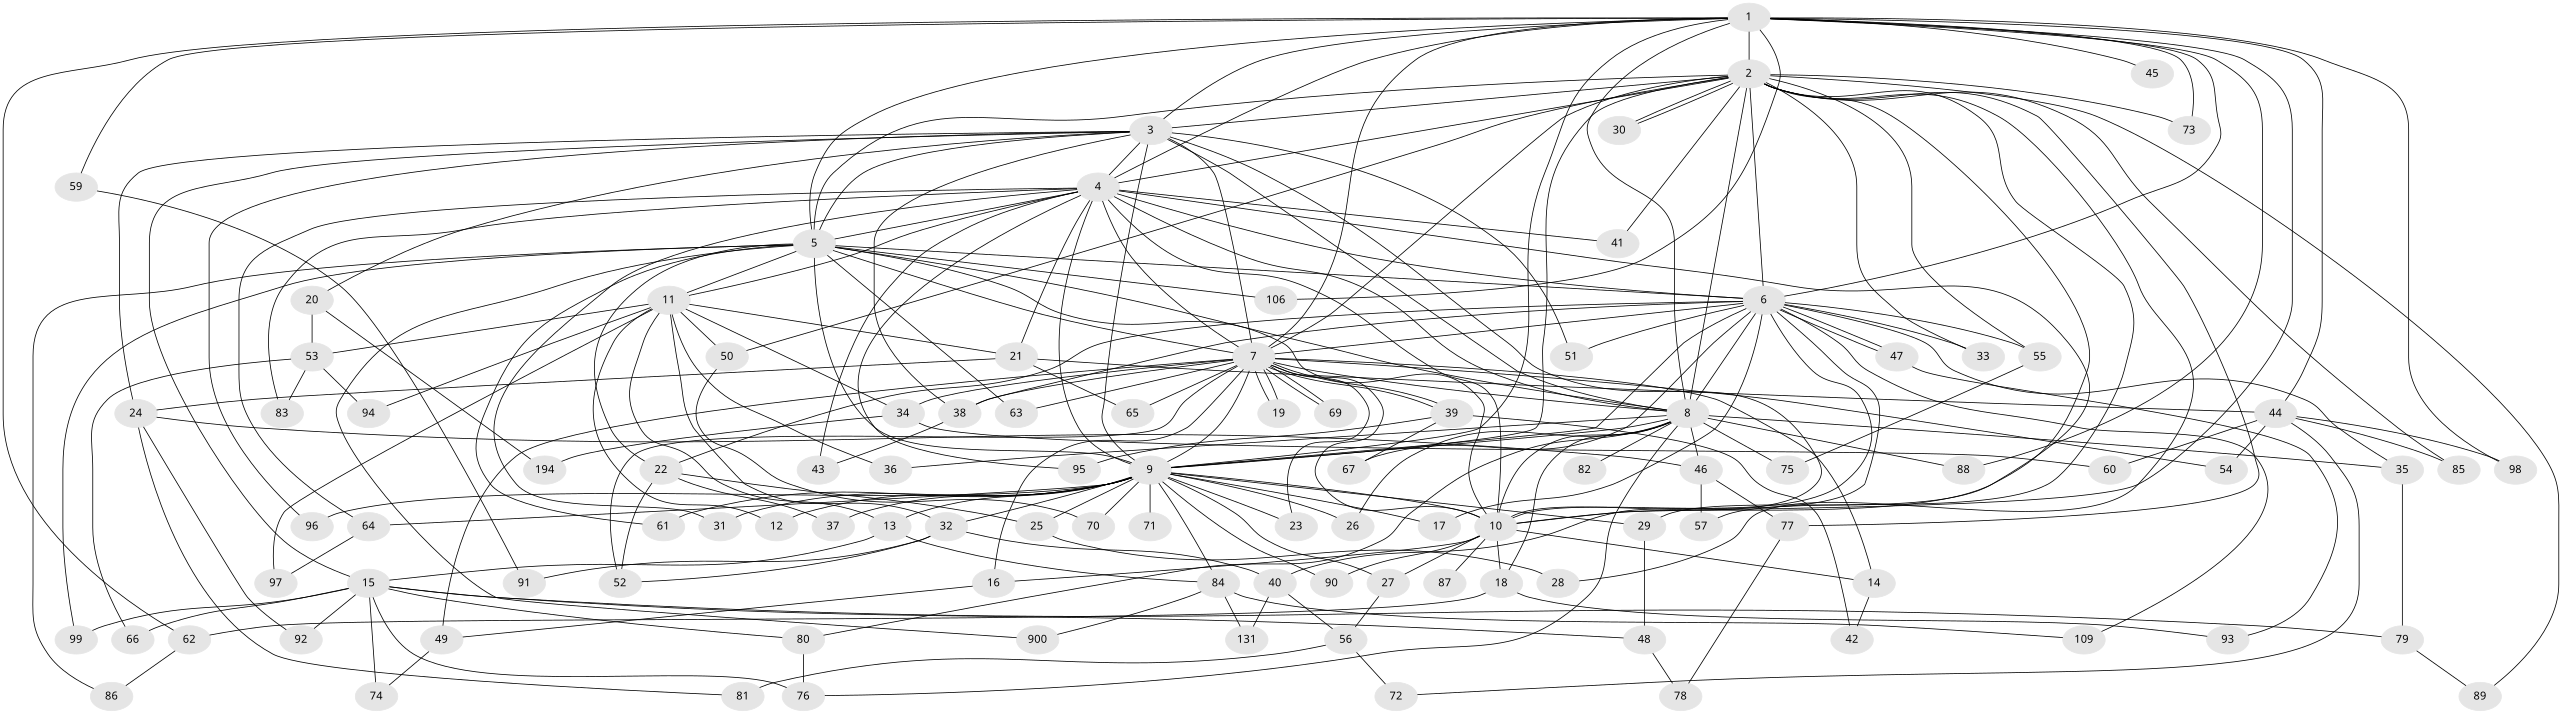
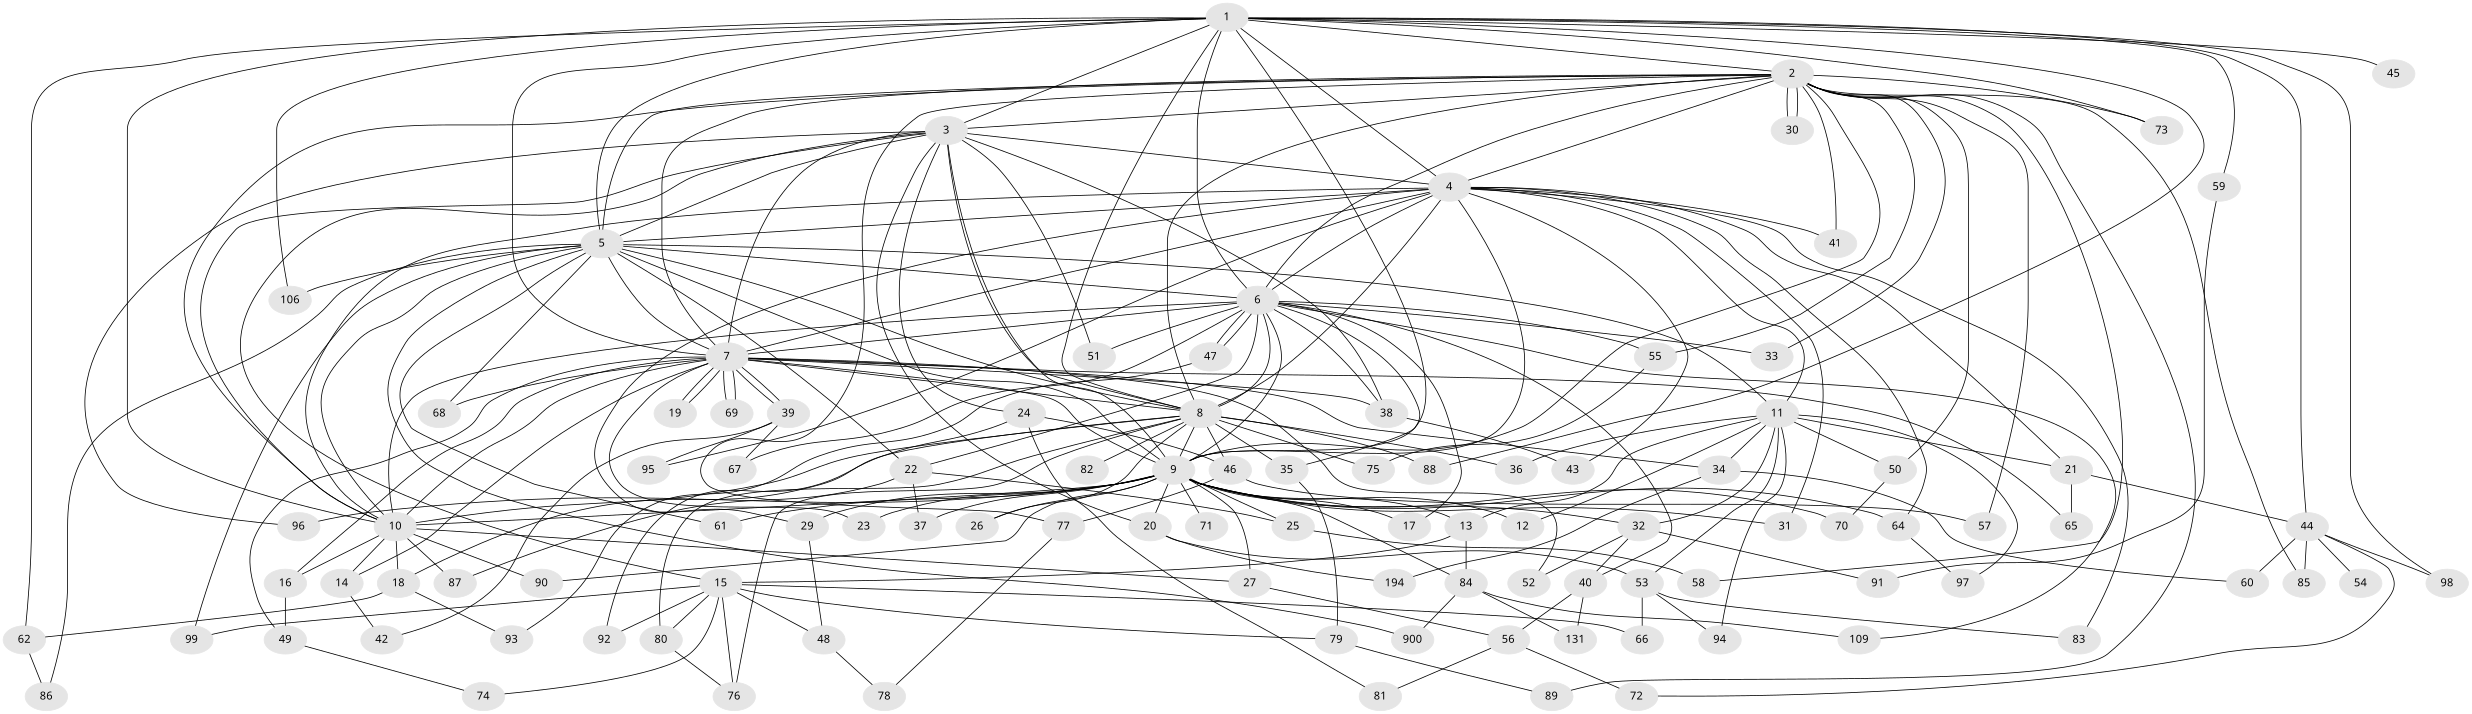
  graph {
    fontname="Noto Sans"
    node [color=gray90 fontname="Noto Sans" style=filled]
    edge [fontname="Noto Sans"]
    1
    2
    3
    4
    5
    6
    7
    8
    9
    10
    44
    45
    59
    62
    73
    88
    98
    n18 [label=106]
-   28
+   28 [label=58]
    30
    33
    41
    50
    55
    57
    77
    85
    89
    15
    20
    24
    51
    96
    38
    11
    21
    29
    31
    43
    64
    83
    95
    22
    61
-   63
+   63 [label=68]
    86
    99
    n48 [label=900]
    17
    35
    40
    47
    67
    n54 [label=109]
    14
    16
    19
    23
    34
    39
    49
    52
    54
    65
    69
    18
    26
    36
    46
    75
    76
    80
    82
    12
    13
    25
    27
    32
    37
    70
    71
    84
    90
    87
    60
    72
    91
    78
    48
    66
    74
    79
    92
    53
    n95 [label=194]
    81
    94
    97
    56
    n100 [label=131]
    93
    42
    1 -- 2
    1 -- 3
    1 -- 4
    1 -- 5
    1 -- 6
    1 -- 7
    1 -- 8
    1 -- 9
    1 -- 10
    1 -- 44
    1 -- 45
    1 -- 59
    1 -- 62
    1 -- 73
    1 -- 88
    1 -- 98
    1 -- n18
    2 -- 3
    2 -- 4
    2 -- 5
    2 -- 6
    2 -- 7
    2 -- 8
    2 -- 9
    2 -- 10
    2 -- 73
    2 -- 28
    2 -- 30
    2 -- 30
    2 -- 33
    2 -- 41
    2 -- 50
    2 -- 55
    2 -- 57
    2 -- 77
    2 -- 85
    2 -- 89
    3 -- 4
    3 -- 5
    3 -- 7
    3 -- 8
    3 -- 9
    3 -- 10
    3 -- 15
    3 -- 20
    3 -- 24
    3 -- 51
    3 -- 96
    3 -- 38
    4 -- 5
    4 -- 6
    4 -- 7
    4 -- 8
    4 -- 9
    4 -- 10
    4 -- 41
    4 -- 11
    4 -- 21
    4 -- 29
    4 -- 31
    4 -- 43
    4 -- 64
    4 -- 83
    4 -- 95
    5 -- 6
    5 -- 7
    5 -- 8
    5 -- 9
    5 -- 10
    5 -- n18
    5 -- 11
    5 -- 22
    5 -- 61
    5 -- 63
    5 -- 86
    5 -- 99
    5 -- n48
    6 -- 7
    6 -- 8
    6 -- 9
    6 -- 10
    6 -- 33
    6 -- 55
    6 -- 51
    6 -- 38
    6 -- 22
    6 -- 17
    6 -- 35
    6 -- 40
    6 -- 47
    6 -- 47
    6 -- 67
    6 -- n54
    7 -- 8
    7 -- 9
    7 -- 10
    7 -- 38
    7 -- 63
    7 -- 14
    7 -- 16
    7 -- 19
    7 -- 19
    7 -- 23
    7 -- 34
    7 -- 39
    7 -- 39
    7 -- 49
    7 -- 52
-   7 -- 54
    7 -- 65
    7 -- 69
    7 -- 69
    8 -- 9
    8 -- 10
    8 -- 88
    8 -- 35
    8 -- 18
    8 -- 26
    8 -- 36
    8 -- 46
    8 -- 75
    8 -- 76
    8 -- 80
    8 -- 82
    9 -- 10
+   9 -- 20
    9 -- 96
    9 -- 29
    9 -- 31
    9 -- 64
    9 -- 61
    9 -- 17
    9 -- 23
    9 -- 26
    9 -- 12
    9 -- 13
    9 -- 25
    9 -- 27
    9 -- 32
    9 -- 37
    9 -- 70
    9 -- 71
    9 -- 84
    9 -- 90
    10 -- 14
    10 -- 16
    10 -- 18
    10 -- 27
    10 -- 90
    10 -- 87
    44 -- 98
    44 -- 85
    44 -- 54
    44 -- 60
    44 -- 72
    59 -- 91
    62 -- 86
    50 -- 70
    55 -- 75
    77 -- 78
    15 -- 99
    15 -- 76
    15 -- 80
    15 -- 48
    15 -- 66
    15 -- 74
    15 -- 79
    15 -- 92
    20 -- 53
    20 -- n95
    24 -- 46
    24 -- 92
    24 -- 81
    38 -- 43
    11 -- 50
    11 -- 21
    11 -- 34
    11 -- 36
    11 -- 12
    11 -- 13
    11 -- 32
    11 -- 53
    11 -- 94
    11 -- 97
    21 -- 44
-   21 -- 24
    21 -- 65
    29 -- 48
    64 -- 97
    22 -- 25
    22 -- 37
-   22 -- 52
+   22 -- 87
    35 -- 79
    40 -- 56
    40 -- n100
    47 -- 93
    14 -- 42
    16 -- 49
    34 -- 60
    34 -- n95
    39 -- 95
    39 -- 67
    39 -- 42
    49 -- 74
    18 -- 62
    18 -- 93
    46 -- 57
    46 -- 77
    80 -- 76
    13 -- 15
    13 -- 84
    25 -- 28
    27 -- 56
    32 -- 40
    32 -- 52
    32 -- 91
    84 -- n48
    84 -- n54
    84 -- n100
    48 -- 78
    79 -- 89
    53 -- 83
    53 -- 66
    53 -- 94
    56 -- 72
    56 -- 81
  }
